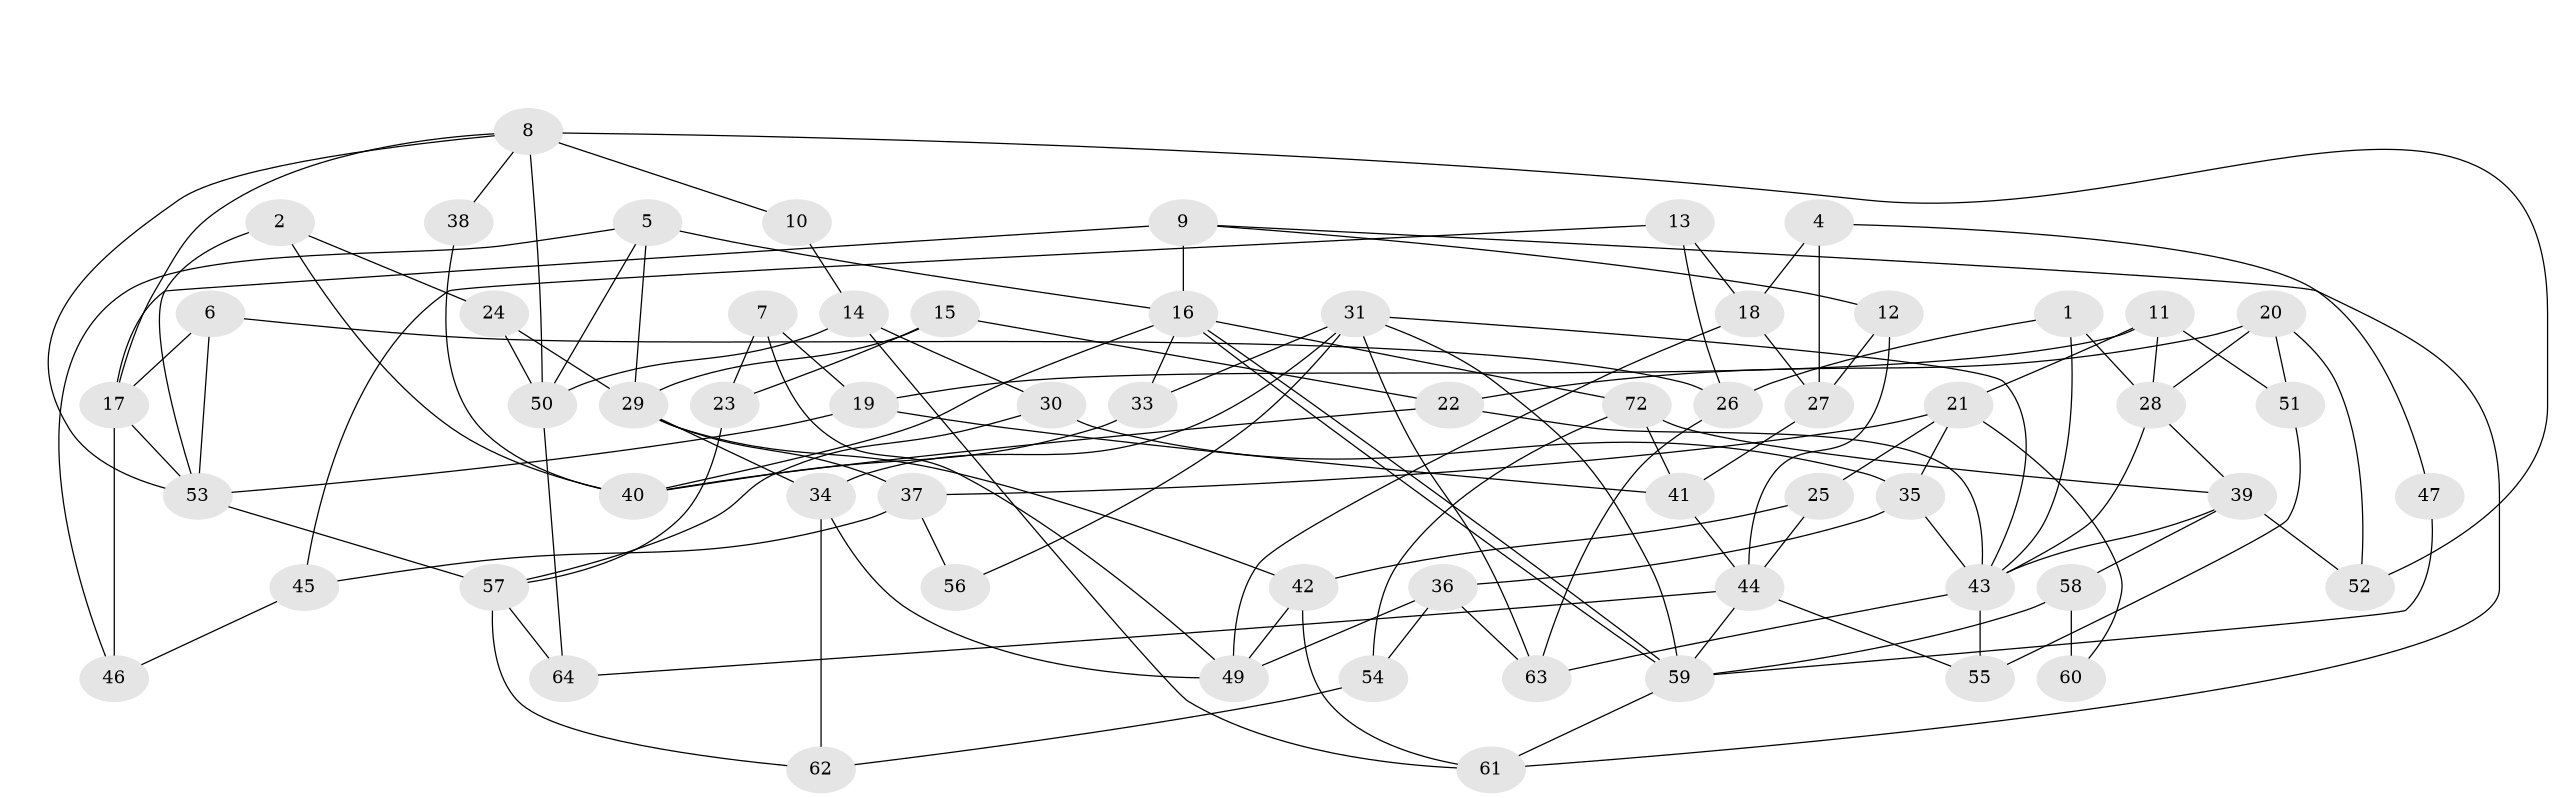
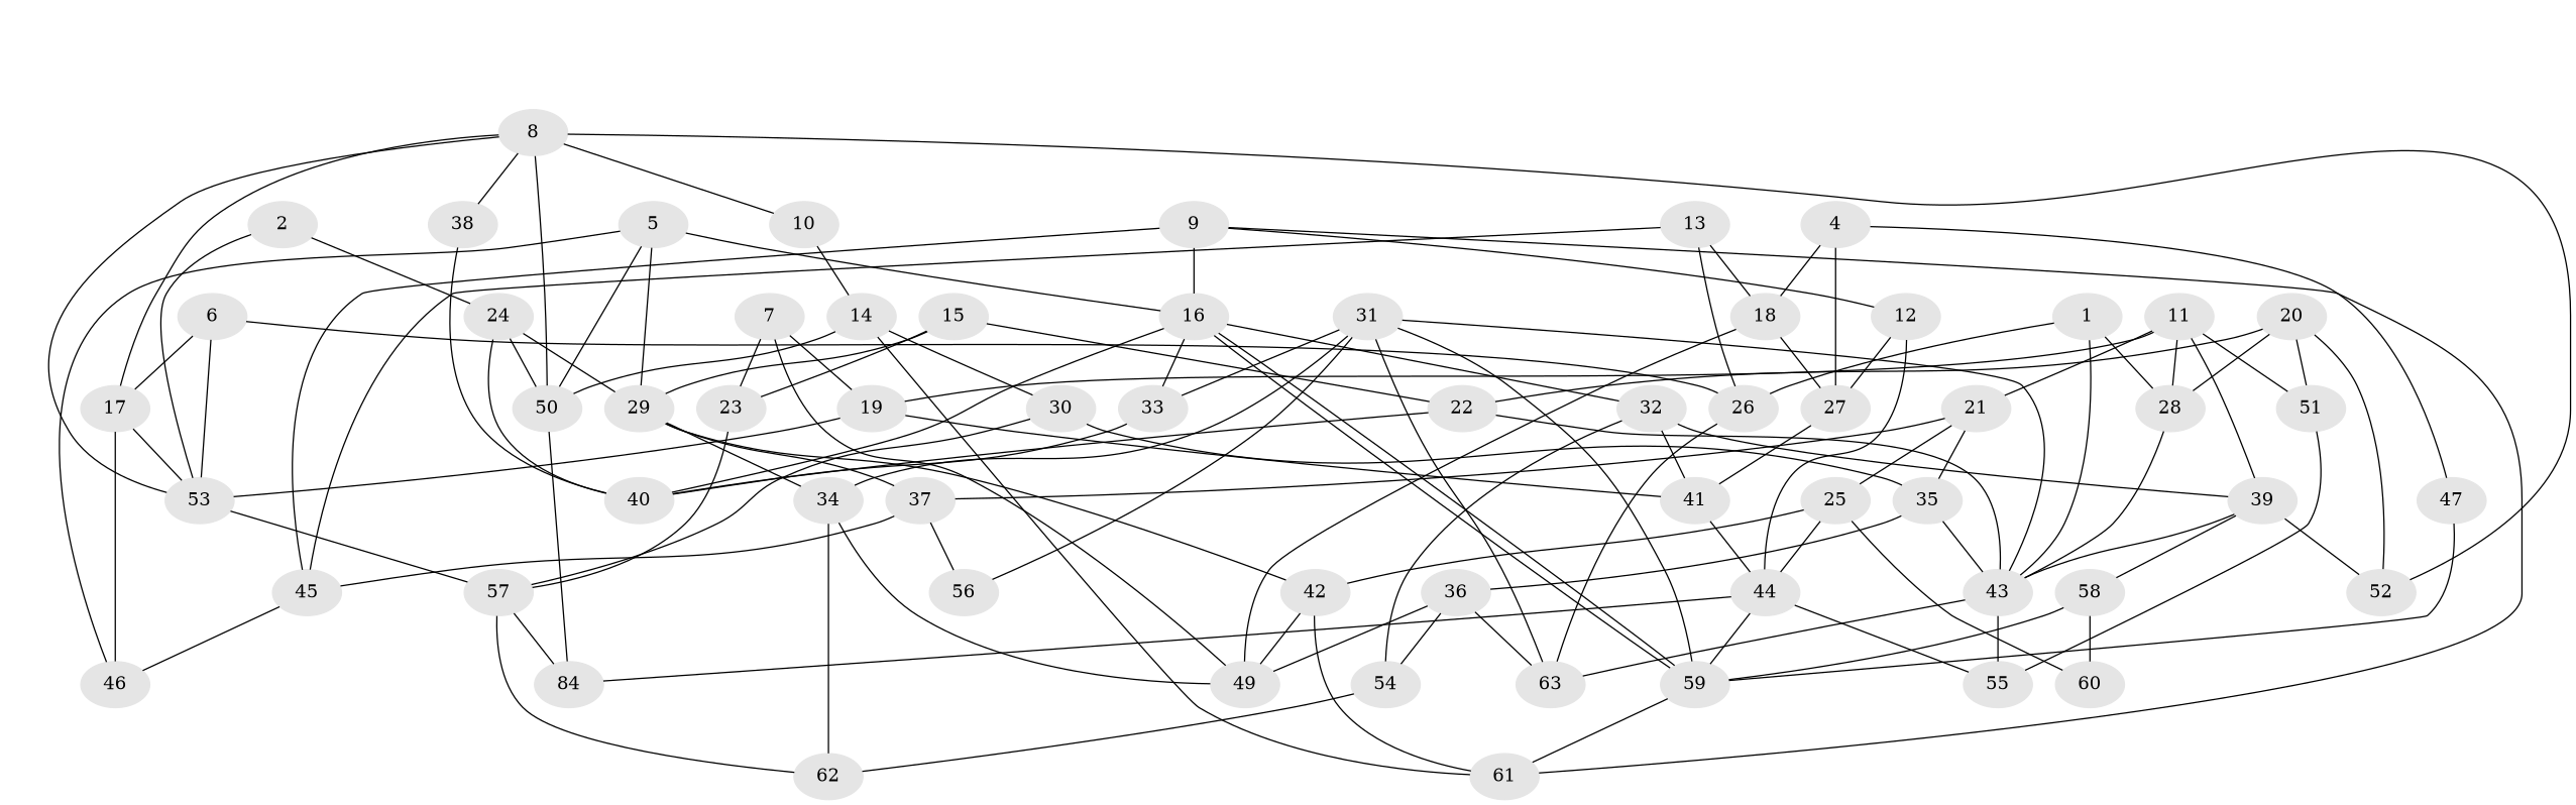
  graph {
    node [color=gray90 style=filled]
    1
    26
    28
    43
    63
    39
    55
    2
    24
    40
    53
    29
    50
    57
    45
    46
    4
    18
    27
    47
    49
    41
    59
    5
    16
-   32 [label=72]
+   32
    33
    37
    42
    34
-   64
+   64 [label=84]
    6
    17
    7
    19
    23
    8
    10
    38
    52
    14
    9
    12
    61
    44
    30
    11
    21
    51
    25
    35
    13
    15
    22
    54
    20
    60
    36
    56
    62
    58
    31
    1 -- 26
    1 -- 28
    1 -- 43
    26 -- 63
    28 -- 43
-   28 -- 39
+   11 -- 39
    43 -- 63
    43 -- 55
    39 -- 43
    39 -- 52
    39 -- 58
    2 -- 24
-   2 -- 40
+   24 -- 40
    2 -- 53
    24 -- 29
    24 -- 50
    53 -- 57
    29 -- 37
    29 -- 42
    29 -- 34
    50 -- 64
    57 -- 64
    57 -- 62
    45 -- 46
    4 -- 18
    4 -- 27
    4 -- 47
    18 -- 27
    18 -- 49
    27 -- 41
    47 -- 59
    41 -- 44
    59 -- 61
    5 -- 29
    5 -- 50
    5 -- 46
    5 -- 16
    16 -- 40
    16 -- 59
    16 -- 59
    16 -- 32
    16 -- 33
    32 -- 39
    32 -- 41
    32 -- 54
    33 -- 40
    37 -- 45
    37 -- 56
    42 -- 49
    42 -- 61
    34 -- 49
    34 -- 62
    6 -- 26
    6 -- 53
    6 -- 17
    17 -- 53
    17 -- 46
    7 -- 49
    7 -- 19
    7 -- 23
    19 -- 53
    19 -- 41
    23 -- 57
    8 -- 53
    8 -- 50
    8 -- 17
    8 -- 10
    8 -- 38
    8 -- 52
    10 -- 14
    38 -- 40
    14 -- 50
    14 -- 61
    14 -- 30
-   9 -- 17
+   9 -- 45
    9 -- 16
    9 -- 12
    9 -- 61
    12 -- 27
    12 -- 44
    44 -- 55
    44 -- 59
    44 -- 64
    30 -- 57
    30 -- 35
    11 -- 28
    11 -- 19
    11 -- 21
    11 -- 51
    21 -- 37
    21 -- 25
    21 -- 35
    51 -- 55
    25 -- 42
    25 -- 44
-   21 -- 60
+   25 -- 60
    35 -- 43
    35 -- 36
    13 -- 26
    13 -- 45
    13 -- 18
    15 -- 29
    15 -- 23
    15 -- 22
    22 -- 43
    22 -- 40
    54 -- 62
    20 -- 28
    20 -- 52
    20 -- 51
    20 -- 22
    36 -- 63
    36 -- 49
    36 -- 54
    58 -- 59
    58 -- 60
    31 -- 43
    31 -- 63
    31 -- 59
    31 -- 33
    31 -- 34
    31 -- 56
  }
